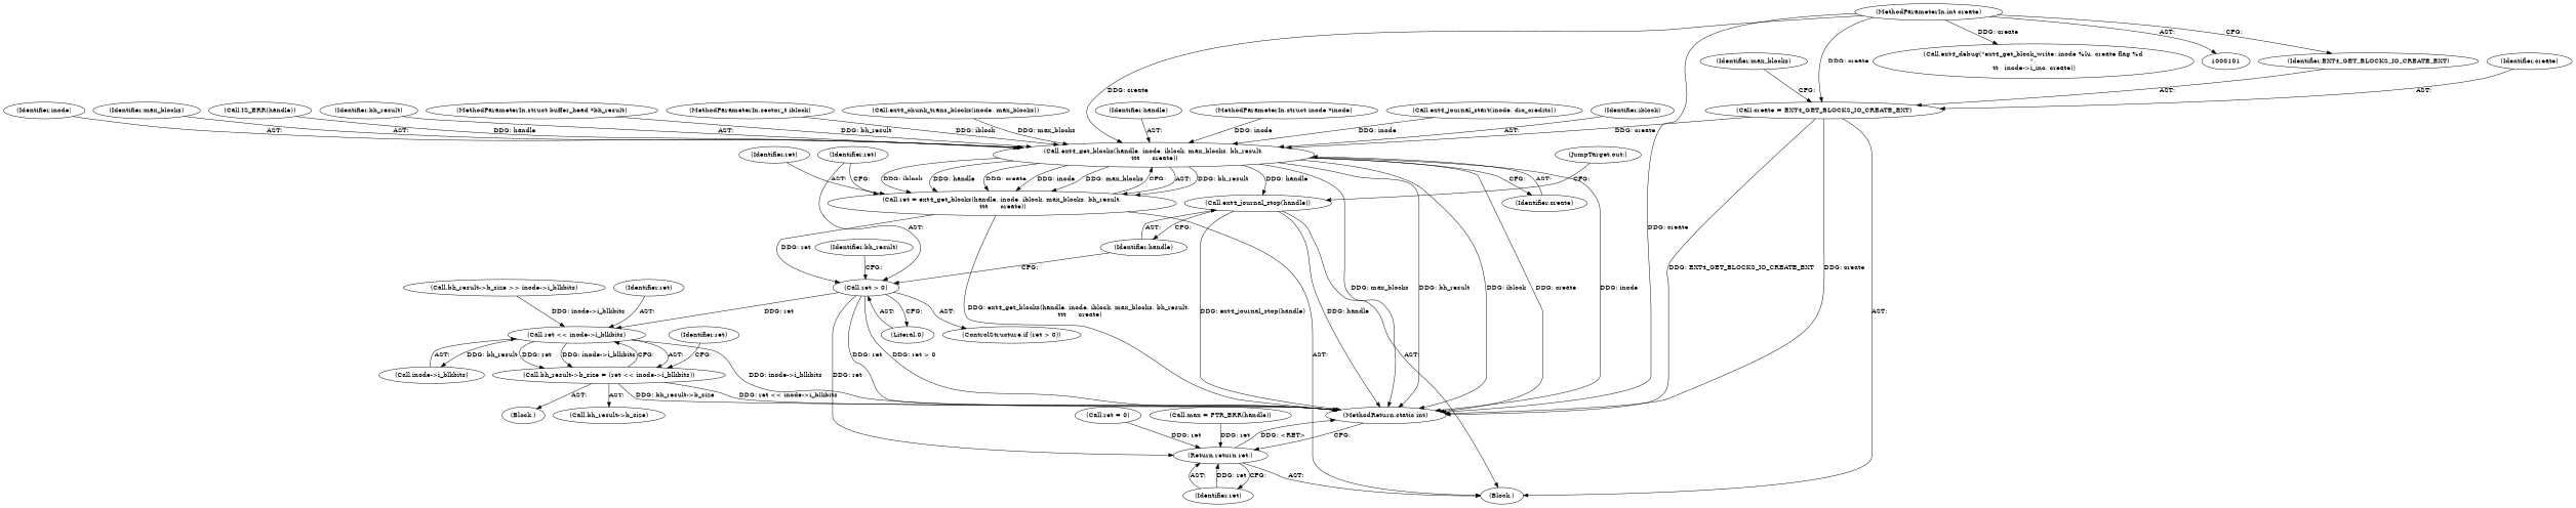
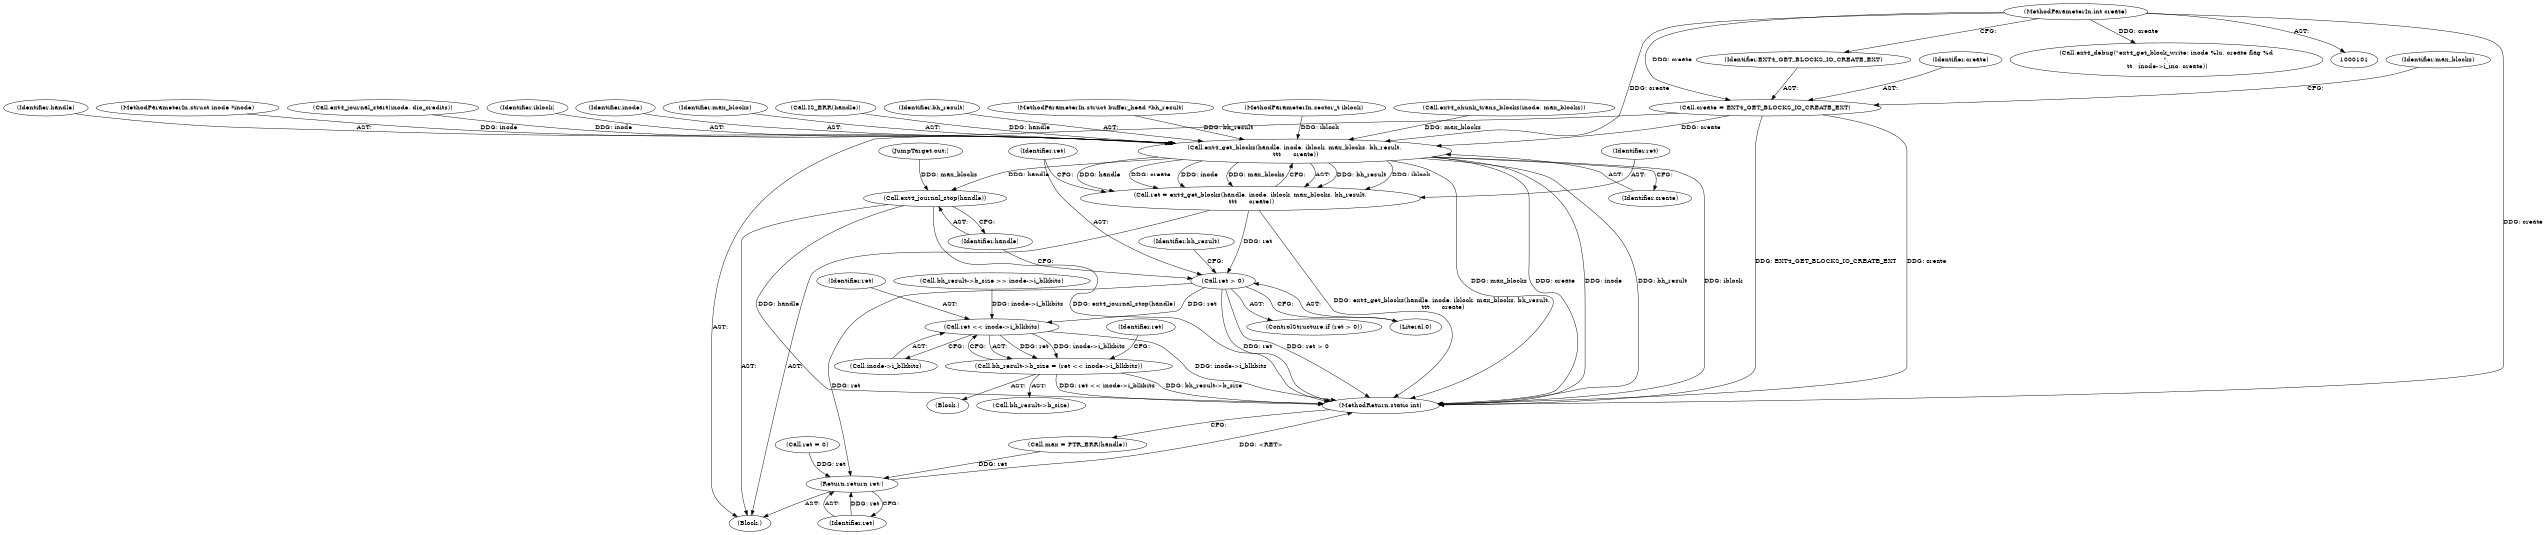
  digraph {
    n1 [label="(Call,create = EXT4_GET_BLOCKS_IO_CREATE_EXT)"]
    n2 [label="(Call,ext4_get_blocks(handle, inode, iblock, max_blocks, bh_result,\n \t\t\t      create))"]
    n3 [label="(Block,)"]
    n4 [label="(MethodReturn,static int)"]
    n5 [label="(Call,ret = ext4_get_blocks(handle, inode, iblock, max_blocks, bh_result,\n \t\t\t      create))"]
    n6 [label="(Call,ext4_journal_stop(handle))"]
    n7 [label="(Identifier,create)"]
    n8 [label="(Identifier,EXT4_GET_BLOCKS_IO_CREATE_EXT)"]
    n9 [label="(Return,return ret;)"]
    n10 [label="(MethodParameterIn,int create)"]
    n11 [label="(Call,ext4_debug(\"ext4_get_block_write: inode %lu, create flag %d\n\",\n \t\t   inode->i_ino, create))"]
    1000101
    n13 [label="(Call,ret > 0)"]
    n14 [label="(Identifier,handle)"]
    n15 [label="(Call,ret << inode->i_blkbits)"]
    n16 [label="(ControlStructure,if (ret > 0))"]
    n17 [label="(Literal,0)"]
    n18 [label="(Call,bh_result->b_size = (ret << inode->i_blkbits))"]
    n19 [label="(Call,inode->i_blkbits)"]
    n20 [label="(Identifier,ret)"]
    n21 [label="(Block,)"]
    n22 [label="(Call,bh_result->b_size)"]
    n23 [label="(Identifier,handle)"]
    n24 [label="(Identifier,ret)"]
    n25 [label="(Call,ret = 0)"]
    n26 [label="(Call,bh_result->b_size >> inode->i_blkbits)"]
    n27 [label="(MethodParameterIn,struct inode *inode)"]
    n28 [label="(Call,ext4_journal_start(inode, dio_credits))"]
    n29 [label="(Identifier,ret)"]
    n30 [label="(Call,max = PTR_ERR(handle))"]
    n31 [label="(Identifier,create)"]
    n32 [label="(Identifier,iblock)"]
    n33 [label="(Identifier,ret)"]
    n34 [label="(Identifier,ret)"]
    n35 [label="(Identifier,inode)"]
    n36 [label="(Identifier,max_blocks)"]
    n37 [label="(Call,IS_ERR(handle))"]
    n38 [label="(Identifier,bh_result)"]
    n39 [label="(MethodParameterIn,struct buffer_head *bh_result)"]
    n40 [label="(MethodParameterIn,sector_t iblock)"]
    n41 [label="(Identifier,bh_result)"]
    n42 [label="(Call,ext4_chunk_trans_blocks(inode, max_blocks))"]
    n43 [label="(JumpTarget,out:)"]
    n44 [label="(Identifier,max_blocks)"]
    n1 -> n2 [label="DDG: create"]
    n1 -> n3 [label="AST: "]
    n1 -> n4 [label="DDG: EXT4_GET_BLOCKS_IO_CREATE_EXT"]
    n1 -> n4 [label="DDG: create"]
    n2 -> n4 [label="DDG: create"]
    n2 -> n4 [label="DDG: inode"]
    n2 -> n4 [label="DDG: bh_result"]
    n2 -> n4 [label="DDG: iblock"]
    n2 -> n4 [label="DDG: max_blocks"]
    n2 -> n5 [label="AST: "]
    n2 -> n5 [label="DDG: bh_result"]
    n2 -> n5 [label="DDG: iblock"]
    n2 -> n5 [label="DDG: handle"]
    n2 -> n5 [label="DDG: create"]
    n2 -> n5 [label="DDG: inode"]
    n2 -> n5 [label="DDG: max_blocks"]
    n2 -> n6 [label="DDG: handle"]
    n2 -> n7 [label="CFG: "]
-   n4 -> n9 [label="CFG: "]
+   n4 -> n30 [label="CFG: "]
    n5 -> n2 [label="CFG: "]
    n5 -> n3 [label="AST: "]
    n5 -> n4 [label="DDG: ext4_get_blocks(handle, inode, iblock, max_blocks, bh_result,\n \t\t\t      create)"]
    n5 -> n13 [label="DDG: ret"]
    n6 -> n3 [label="AST: "]
    n6 -> n4 [label="DDG: handle"]
    n6 -> n4 [label="DDG: ext4_journal_stop(handle)"]
    n6 -> n14 [label="CFG: "]
    n7 -> n2 [label="AST: "]
    n8 -> n1 [label="AST: "]
    n9 -> n3 [label="AST: "]
    n9 -> n4 [label="DDG: <RET>"]
    n9 -> n20 [label="CFG: "]
    n10 -> n1 [label="DDG: create"]
    n10 -> n2 [label="DDG: create"]
    n10 -> n4 [label="DDG: create"]
    n10 -> n8 [label="CFG: "]
    n10 -> n11 [label="DDG: create"]
    n10 -> 1000101 [label="AST: "]
    n13 -> n4 [label="DDG: ret"]
    n13 -> n4 [label="DDG: ret > 0"]
    n13 -> n9 [label="DDG: ret"]
    n13 -> n15 [label="DDG: ret"]
    n13 -> n16 [label="AST: "]
    n13 -> n17 [label="CFG: "]
    n14 -> n6 [label="AST: "]
    n14 -> n13 [label="CFG: "]
    n15 -> n4 [label="DDG: inode->i_blkbits"]
    n15 -> n18 [label="AST: "]
    n15 -> n18 [label="DDG: ret"]
    n15 -> n18 [label="DDG: inode->i_blkbits"]
-   n15 -> n19 [label="DDG: bh_result"]
+   n15 -> n19 [label="CFG: "]
    n17 -> n13 [label="AST: "]
    n18 -> n4 [label="DDG: ret << inode->i_blkbits"]
    n18 -> n4 [label="DDG: bh_result->b_size"]
    n18 -> n15 [label="CFG: "]
    n18 -> n21 [label="AST: "]
    n18 -> n22 [label="AST: "]
    n19 -> n15 [label="AST: "]
    n20 -> n9 [label="AST: "]
    n20 -> n9 [label="DDG: ret"]
    n23 -> n2 [label="AST: "]
    n24 -> n18 [label="CFG: "]
    n25 -> n9 [label="DDG: ret"]
    n26 -> n15 [label="DDG: inode->i_blkbits"]
    n27 -> n2 [label="DDG: inode"]
    n28 -> n2 [label="DDG: inode"]
    n29 -> n15 [label="AST: "]
    n30 -> n9 [label="DDG: ret"]
    n31 -> n1 [label="AST: "]
    n32 -> n2 [label="AST: "]
    n33 -> n5 [label="AST: "]
    n34 -> n5 [label="CFG: "]
    n34 -> n13 [label="AST: "]
    n35 -> n2 [label="AST: "]
    n36 -> n2 [label="AST: "]
    n37 -> n2 [label="DDG: handle"]
    n38 -> n2 [label="AST: "]
    n39 -> n2 [label="DDG: bh_result"]
    n40 -> n2 [label="DDG: iblock"]
    n41 -> n13 [label="CFG: "]
    n42 -> n2 [label="DDG: max_blocks"]
-   n43 -> n6 [label="CFG: "]
+   n43 -> n6 [label="DDG: max_blocks"]
    n44 -> n1 [label="CFG: "]
  }
